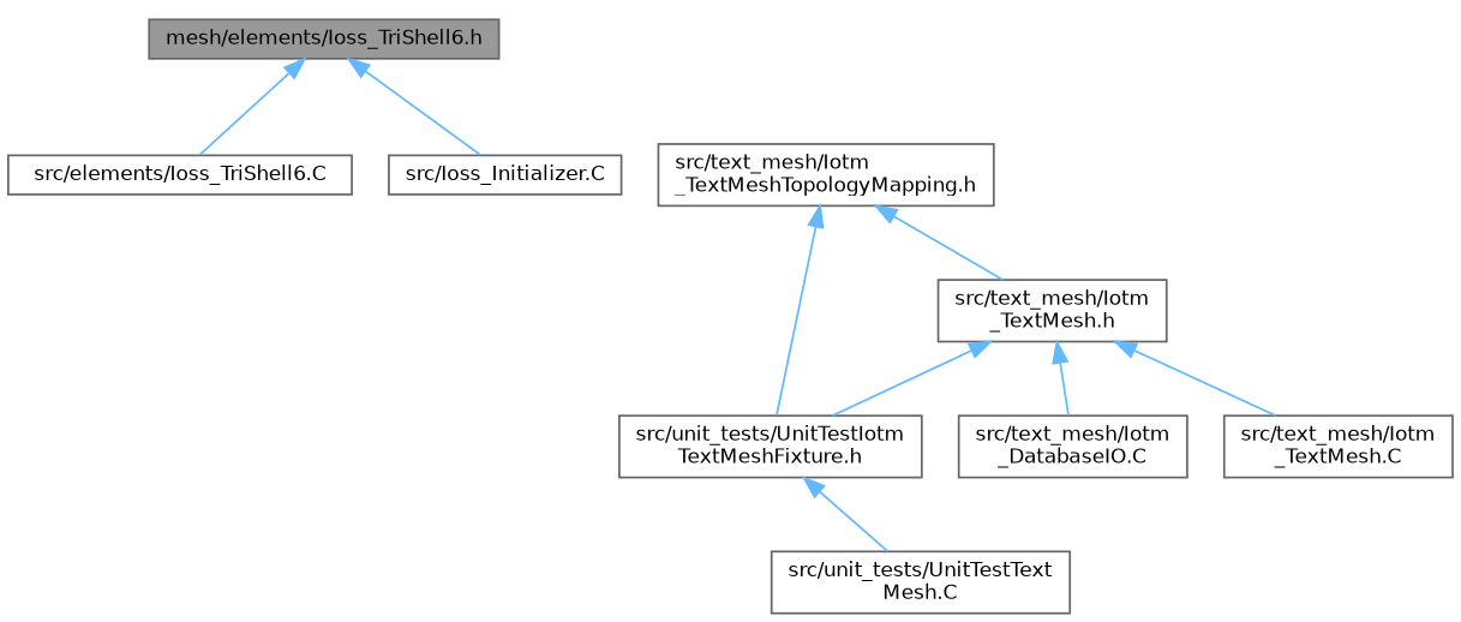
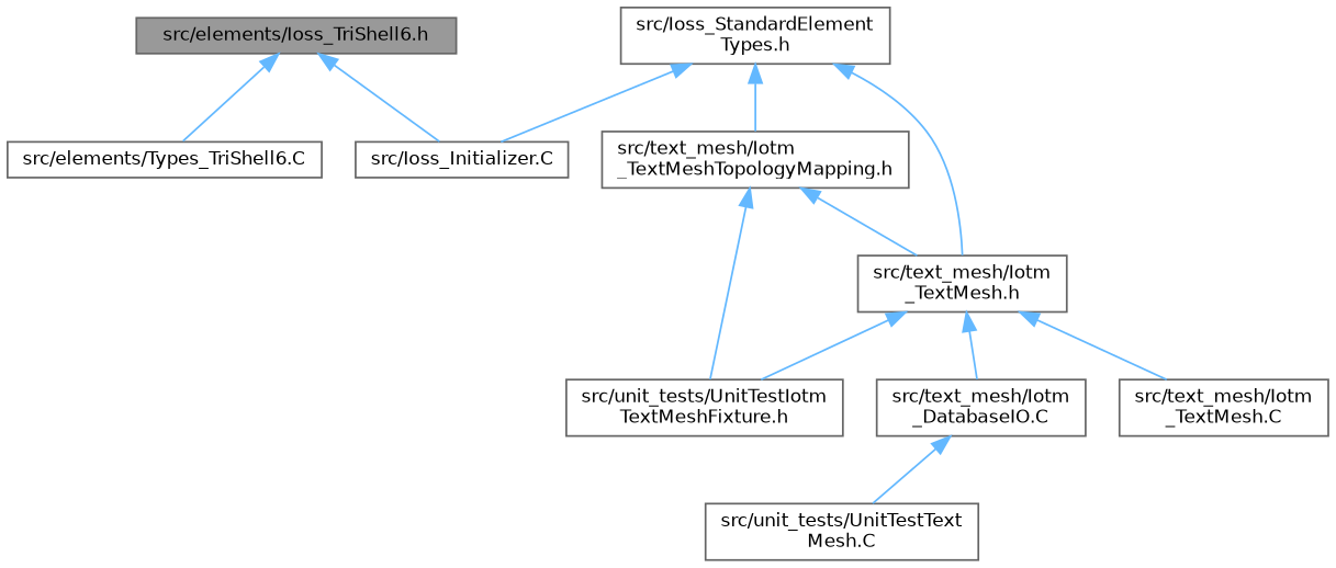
  digraph {
    node [color=grey40 fillcolor=white fontname=Helvetica fontsize=10 shape=box style=filled]
    edge [color=steelblue1 dir=back fontname=Helvetica fontsize=10 labelfontname=Helvetica labelfontsize=10 style=solid]
-   n1 [color=gray40 fillcolor=grey60 fontcolor=black height=0.2 label="mesh/elements/Ioss_TriShell6.h" width=0.4]
-   n2 [height=0.2 label="src/elements/Ioss_TriShell6.C" width=0.4]
+   n1 [color=gray40 fillcolor=grey60 fontcolor=black height=0.2 label="src/elements/Ioss_TriShell6.h" width=0.4]
+   n2 [height=0.2 label="src/elements/Types_TriShell6.C" width=0.4]
    n3 [height=0.2 label="src/Ioss_Initializer.C" width=0.4]
+   n4 [height=0.2 label="src/Ioss_StandardElement\lTypes.h" width=0.4]
    n5 [height=0.2 label="src/text_mesh/Iotm\l_TextMesh.h" width=0.4]
    n6 [height=0.2 label="src/text_mesh/Iotm\l_TextMeshTopologyMapping.h" width=0.4]
    n7 [height=0.2 label="src/unit_tests/UnitTestIotm\lTextMeshFixture.h" width=0.4]
    n8 [height=0.2 label="src/text_mesh/Iotm\l_DatabaseIO.C" width=0.4]
    n9 [height=0.2 label="src/text_mesh/Iotm\l_TextMesh.C" width=0.4]
    n10 [height=0.2 label="src/unit_tests/UnitTestText\lMesh.C" width=0.4]
    n1 -> n2
    n1 -> n3
+   n4 -> n3
+   n4 -> n5
+   n4 -> n6
    n5 -> n7
    n5 -> n8
    n5 -> n9
    n6 -> n5
    n6 -> n7
-   n7 -> n10
+   n8 -> n10
  }
